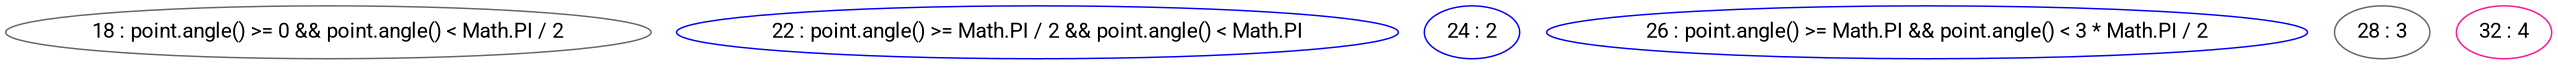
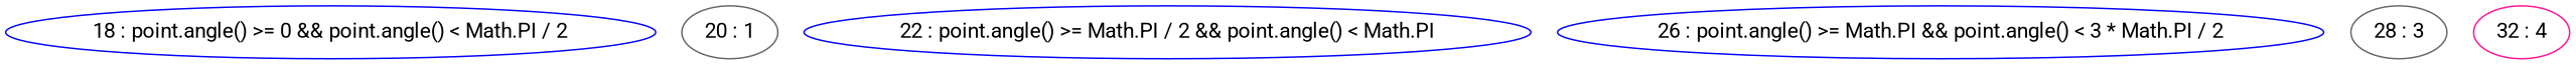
  digraph {
    fontname=Roboto
    node [color=blue fontname=Roboto]
-   "18 : point.angle() >= 0 && point.angle() < Math.PI / 2" [color=gray40]
+   "18 : point.angle() >= 0 && point.angle() < Math.PI / 2"
+   "20 : 1" [color=gray40]
    "22 : point.angle() >= Math.PI / 2 && point.angle() < Math.PI"
-   "24 : 2"
    "26 : point.angle() >= Math.PI && point.angle() < 3 * Math.PI / 2"
    "28 : 3" [color=gray40]
    "32 : 4" [color=deeppink]
  }
